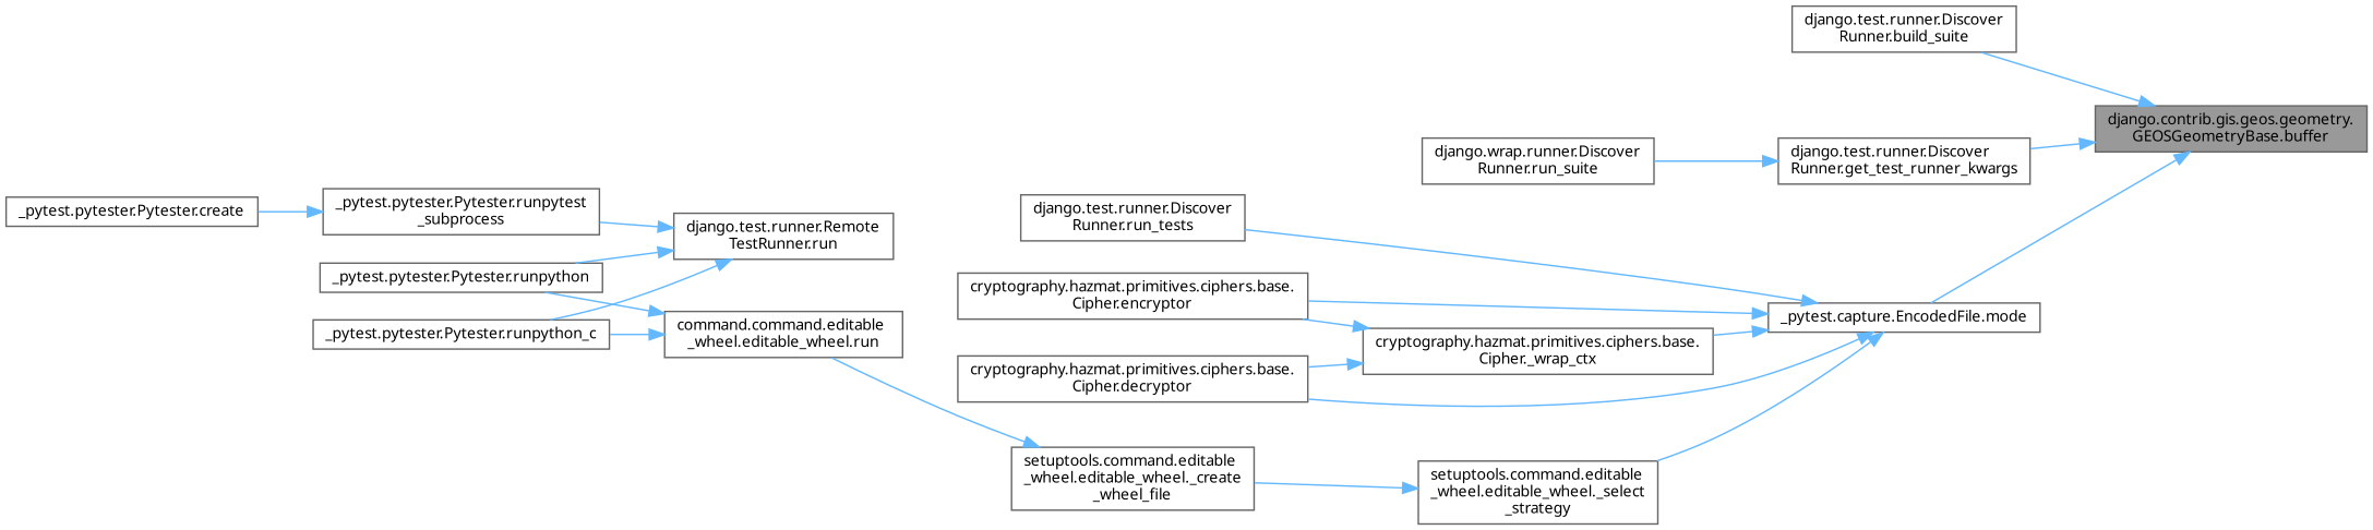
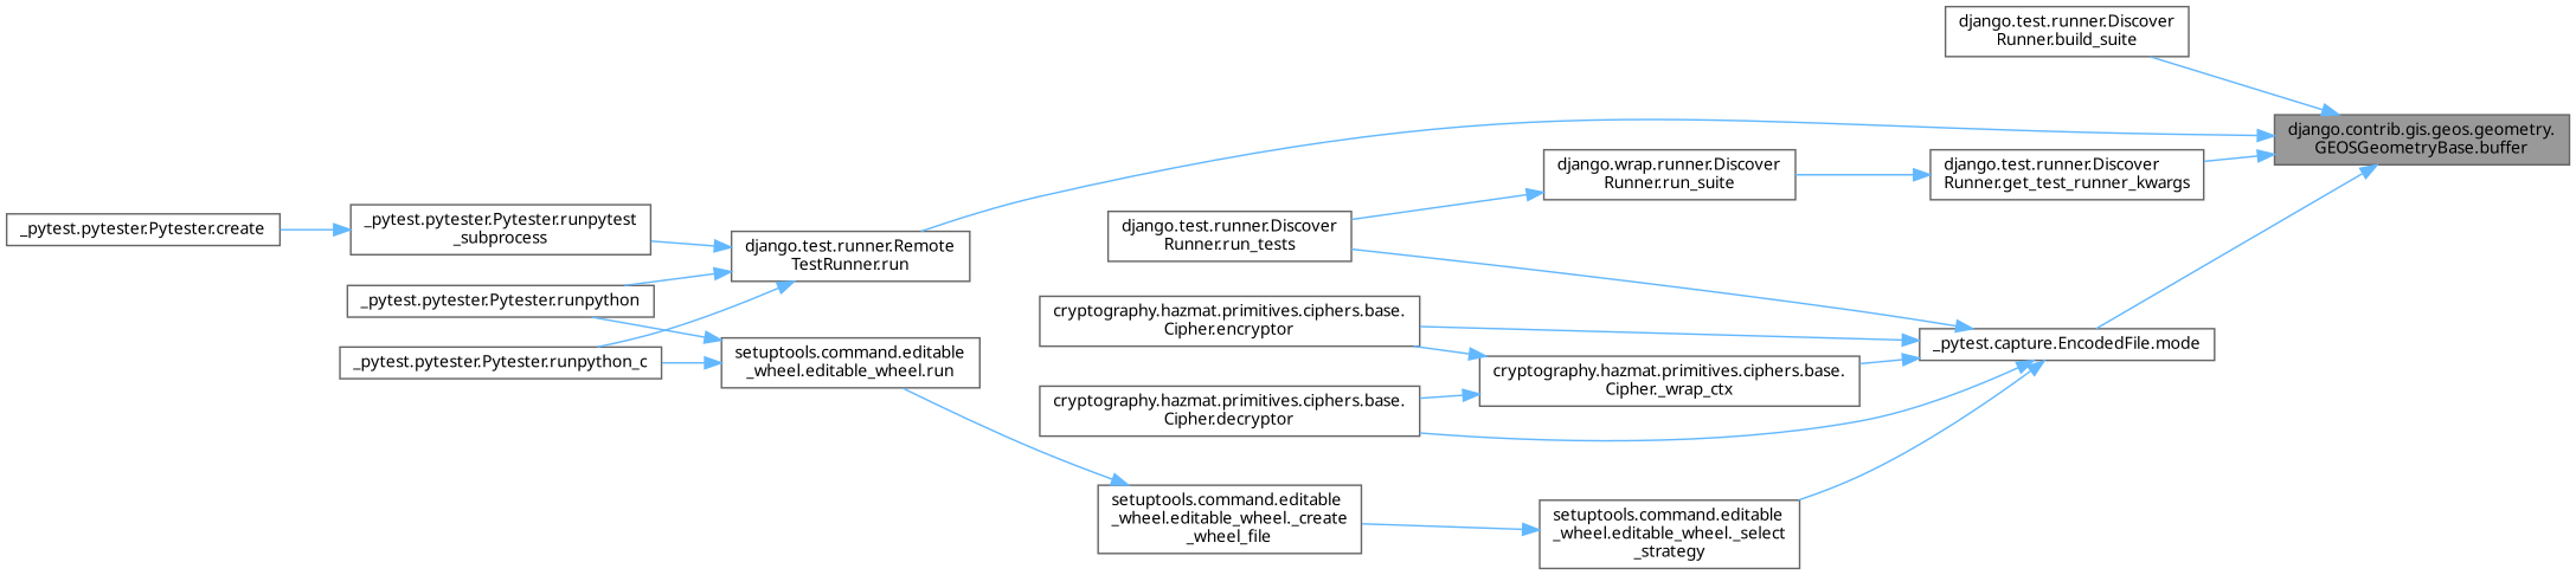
  digraph {
    fontname="Noto Sans"
    rankdir=RL
    node [color=grey40 fillcolor=white fontname="Noto Sans" fontsize=10 shape=box style=filled]
    edge [color=steelblue1 dir=back fontname="Noto Sans" fontsize=10 labelfontname=Helvetica labelfontsize=10 style=solid]
    n1 [color=gray40 fillcolor=grey60 fontcolor=black height=0.2 label="django.contrib.gis.geos.geometry.\lGEOSGeometryBase.buffer" width=0.4]
    n2 [height=0.2 label="django.test.runner.Discover\lRunner.build_suite" width=0.4]
    n3 [height=0.2 label="django.test.runner.Discover\lRunner.get_test_runner_kwargs" width=0.4]
    n4 [height=0.2 label="_pytest.capture.EncodedFile.mode" width=0.4]
    n5 [height=0.2 label="django.test.runner.Remote\lTestRunner.run" width=0.4]
    n6 [height=0.2 label="django.wrap.runner.Discover\lRunner.run_suite" width=0.4]
    n7 [height=0.2 label="django.test.runner.Discover\lRunner.run_tests" width=0.4]
    n8 [height=0.2 label="setuptools.command.editable\l_wheel.editable_wheel._select\l_strategy" width=0.4]
    n9 [height=0.2 label="cryptography.hazmat.primitives.ciphers.base.\lCipher._wrap_ctx" width=0.4]
    n10 [height=0.2 label="cryptography.hazmat.primitives.ciphers.base.\lCipher.decryptor" width=0.4]
    n11 [height=0.2 label="cryptography.hazmat.primitives.ciphers.base.\lCipher.encryptor" width=0.4]
    n12 [height=0.2 label="_pytest.pytester.Pytester.runpytest\l_subprocess" width=0.4]
    n13 [height=0.2 label="_pytest.pytester.Pytester.runpython" width=0.4]
    n14 [height=0.2 label="_pytest.pytester.Pytester.runpython_c" width=0.4]
    n15 [height=0.2 label="setuptools.command.editable\l_wheel.editable_wheel._create\l_wheel_file" width=0.4]
-   n16 [height=0.2 label="command.command.editable\l_wheel.editable_wheel.run" width=0.4]
+   n16 [height=0.2 label="setuptools.command.editable\l_wheel.editable_wheel.run" width=0.4]
    n17 [height=0.2 label="_pytest.pytester.Pytester.create" width=0.4]
    n1 -> n2
    n1 -> n3
    n1 -> n4
+   n1 -> n5
    n3 -> n6
    n4 -> n7
    n4 -> n8
    n4 -> n9
    n4 -> n10
    n4 -> n11
    n5 -> n12
    n5 -> n13
    n5 -> n14
+   n6 -> n7
    n8 -> n15
    n9 -> n10
    n9 -> n11
    n12 -> n17
    n15 -> n16
    n16 -> n13
    n16 -> n14
  }
